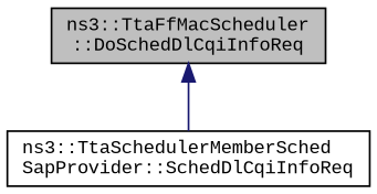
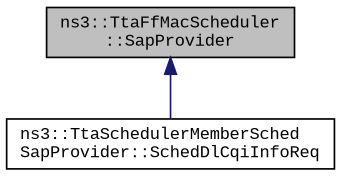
  digraph {
    rankdir=TB
    fontname="Liberation Mono"
    node [color=black fontname="Liberation Mono" fontsize=10 shape=record style=filled]
-   n1 [fillcolor=grey75 fontcolor=black height=0.2 label="ns3::TtaFfMacScheduler\l::DoSchedDlCqiInfoReq" width=0.4]
+   n1 [fillcolor=grey75 fontcolor=black height=0.2 label="ns3::TtaFfMacScheduler\l::SapProvider" width=0.4]
    n2 [fillcolor=white height=0.2 label="ns3::TtaSchedulerMemberSched\lSapProvider::SchedDlCqiInfoReq" width=0.4]
    n1 -> n2 [color=midnightblue dir=back fontname="Liberation Mono" fontsize=10 labelfontname=Helvetica labelfontsize=10 style=solid]
  }
